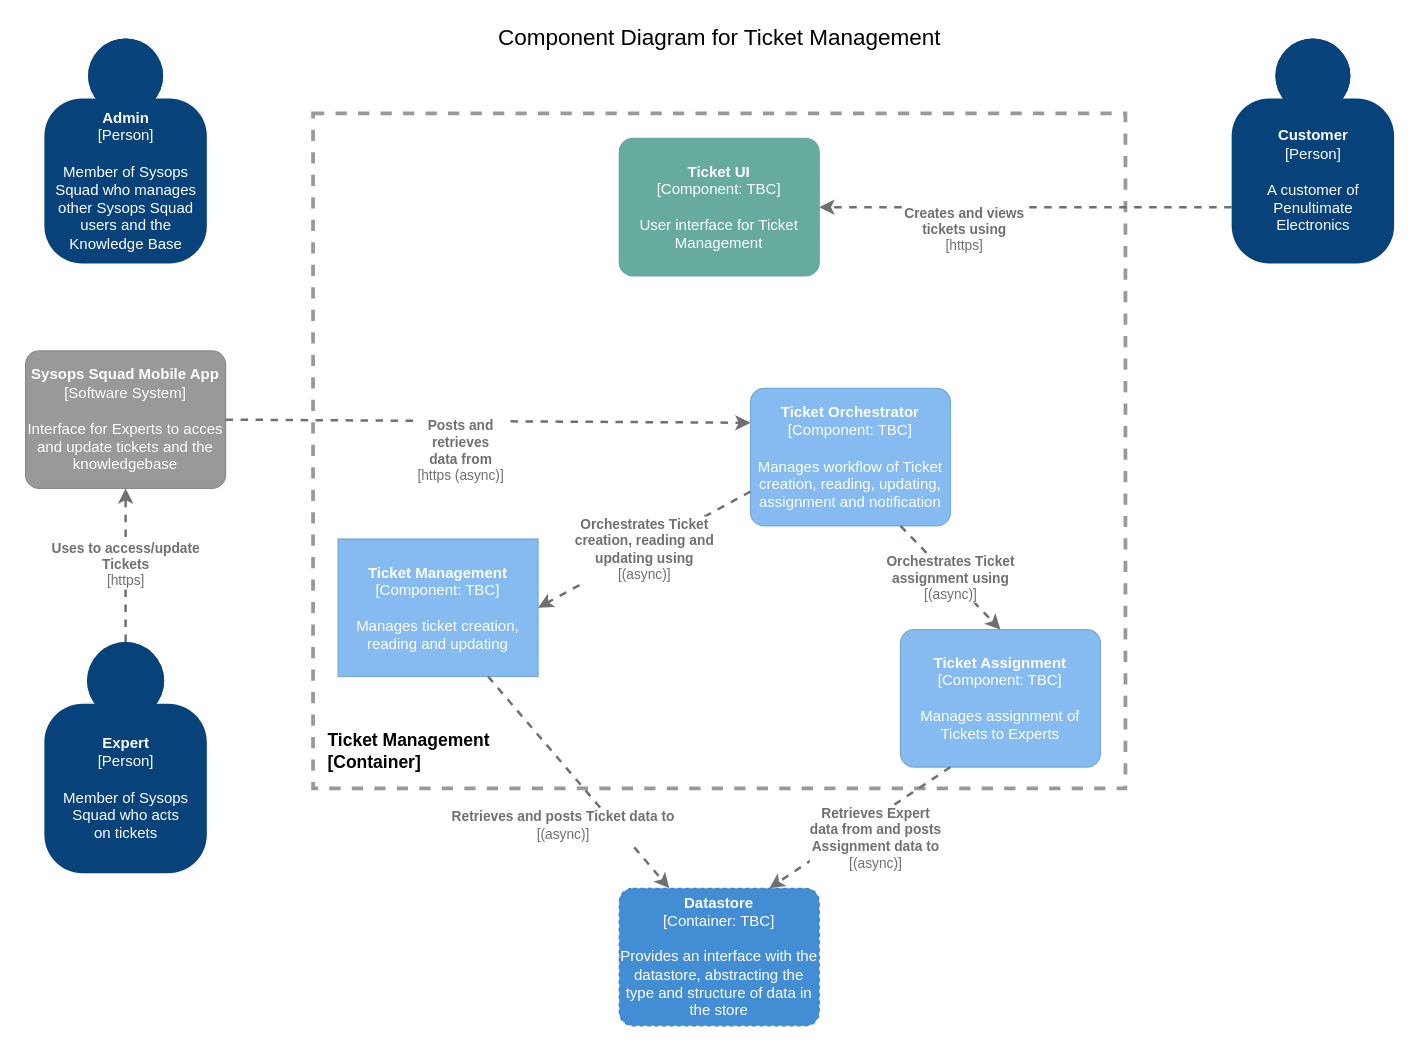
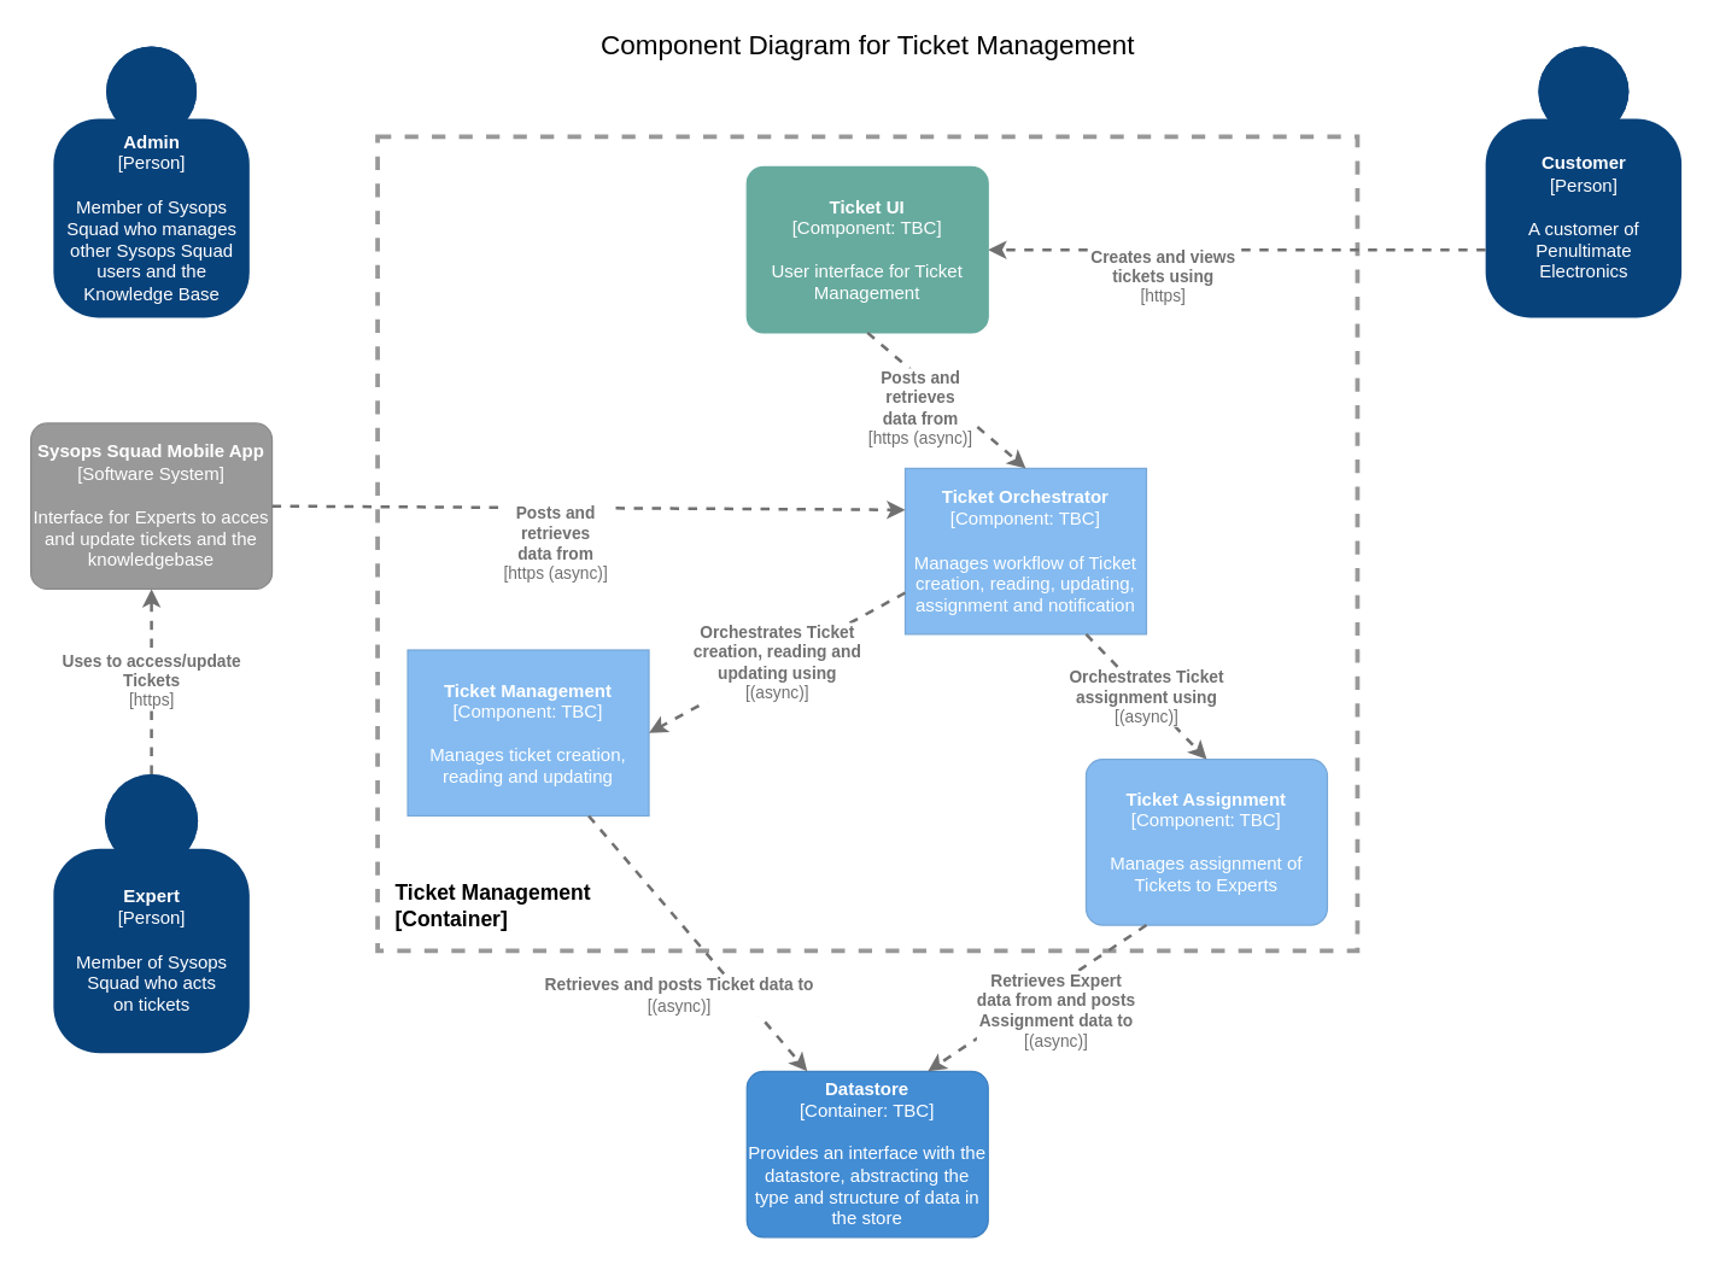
  <mxCell id="0" />
  <mxCell id="1" parent="0" />
  <mxCell id="2" value="&lt;font style=&quot;font-size: 18px&quot;&gt;Component Diagram for Ticket Management&lt;/font&gt;" style="text;html=1;align=center;verticalAlign=middle;resizable=0;points=[];autosize=1;" parent="1" vertex="1"><mxGeometry x="390" y="20" width="370" height="20" as="geometry" /></mxCell>
  <mxCell id="3" value="" style="rounded=0;whiteSpace=wrap;html=1;dashed=1;strokeWidth=3;strokeColor=#999999;fillColor=none;" parent="1" vertex="1"><mxGeometry x="250" y="90" width="650" height="540" as="geometry" /></mxCell>
  <mxCell id="4" value="&lt;font style=&quot;font-size: 14px&quot;&gt;&lt;b&gt;Ticket Management&lt;br&gt;[Container]&lt;/b&gt;&lt;/font&gt;" style="text;html=1;align=left;verticalAlign=middle;resizable=0;points=[];autosize=1;" parent="1" vertex="1"><mxGeometry x="260" y="580" width="150" height="40" as="geometry" /></mxCell>
  <mxCell id="5" value="&lt;b&gt;Ticket Management&lt;/b&gt;&lt;div&gt;[Component: TBC]&lt;/div&gt;&lt;br&gt;&lt;div&gt;Manages ticket creation, reading and updating&lt;/div&gt;" style="whiteSpace=wrap;html=1;labelBackgroundColor=none;fillColor=#85BBF0;fontColor=#ffffff;align=center;arcSize=10;strokeColor=#78A8D8;metaEdit=1;metaData={&quot;c4Type&quot;:{&quot;editable&quot;:false}};points=[[0.25,0,0],[0.5,0,0],[0.75,0,0],[1,0.25,0],[1,0.5,0],[1,0.75,0],[0.75,1,0],[0.5,1,0],[0.25,1,0],[0,0.75,0],[0,0.5,0],[0,0.25,0]];rounded=0;" parent="1" vertex="1"><mxGeometry x="270" y="430.5" width="160" height="110.0" as="geometry" /></mxCell>
  <mxCell id="6" value="&lt;b&gt;Ticket Assignment&lt;/b&gt;&lt;div&gt;[Component: TBC]&lt;/div&gt;&lt;br&gt;&lt;div&gt;Manages assignment of Tickets to Experts&lt;/div&gt;" style="rounded=1;whiteSpace=wrap;html=1;labelBackgroundColor=none;fillColor=#85BBF0;fontColor=#ffffff;align=center;arcSize=10;strokeColor=#78A8D8;metaEdit=1;metaData={&quot;c4Type&quot;:{&quot;editable&quot;:false}};points=[[0.25,0,0],[0.5,0,0],[0.75,0,0],[1,0.25,0],[1,0.5,0],[1,0.75,0],[0.75,1,0],[0.5,1,0],[0.25,1,0],[0,0.75,0],[0,0.5,0],[0,0.25,0]];" parent="1" vertex="1"><mxGeometry x="720" y="503" width="160" height="110.0" as="geometry" /></mxCell>
- <mxCell id="7" value="&lt;b&gt;Ticket Orchestrator&lt;/b&gt;&lt;div&gt;[Component: TBC]&lt;/div&gt;&lt;br&gt;&lt;div&gt;Manages workflow of Ticket creation, reading, updating, assignment and notification&lt;/div&gt;" style="rounded=1;whiteSpace=wrap;html=1;labelBackgroundColor=none;fillColor=#85BBF0;fontColor=#ffffff;align=center;arcSize=10;strokeColor=#78A8D8;metaEdit=1;metaData={&quot;c4Type&quot;:{&quot;editable&quot;:false}};points=[[0.25,0,0],[0.5,0,0],[0.75,0,0],[1,0.25,0],[1,0.5,0],[1,0.75,0],[0.75,1,0],[0.5,1,0],[0.25,1,0],[0,0.75,0],[0,0.5,0],[0,0.25,0]];" parent="1" vertex="1"><mxGeometry x="600" y="310" width="160" height="110.0" as="geometry" /></mxCell>
+ <mxCell id="7" value="&lt;b&gt;Ticket Orchestrator&lt;/b&gt;&lt;div&gt;[Component: TBC]&lt;/div&gt;&lt;br&gt;&lt;div&gt;Manages workflow of Ticket creation, reading, updating, assignment and notification&lt;/div&gt;" style="whiteSpace=wrap;html=1;labelBackgroundColor=none;fillColor=#85BBF0;fontColor=#ffffff;align=center;arcSize=10;strokeColor=#78A8D8;metaEdit=1;metaData={&quot;c4Type&quot;:{&quot;editable&quot;:false}};points=[[0.25,0,0],[0.5,0,0],[0.75,0,0],[1,0.25,0],[1,0.5,0],[1,0.75,0],[0.75,1,0],[0.5,1,0],[0.25,1,0],[0,0.75,0],[0,0.5,0],[0,0.25,0]];rounded=0;" parent="1" vertex="1"><mxGeometry x="600" y="310" width="160" height="110.0" as="geometry" /></mxCell>
  <mxCell id="8" value="&lt;div style=&quot;text-align: left&quot;&gt;&lt;div style=&quot;text-align: center&quot;&gt;&lt;b&gt;Orchestrates Ticket &#10;creation, reading and &#10;updating using&lt;/b&gt;&lt;/div&gt;&lt;div style=&quot;text-align: center&quot;&gt;[(async)]&lt;/div&gt;&lt;/div&gt;" style="edgeStyle=none;rounded=0;html=1;jettySize=auto;orthogonalLoop=1;strokeColor=#707070;strokeWidth=2;fontColor=#707070;jumpStyle=none;dashed=1;metaEdit=1;metaData={&quot;c4Type&quot;:{&quot;editable&quot;:false}};exitX=0;exitY=0.75;exitDx=0;exitDy=0;exitPerimeter=0;entryX=1;entryY=0.5;entryDx=0;entryDy=0;entryPerimeter=0;" parent="1" source="7" target="5" edge="1"><mxGeometry width="160" relative="1" as="geometry"><mxPoint x="670" y="275" as="sourcePoint" /><mxPoint x="980" y="275" as="targetPoint" /></mxGeometry></mxCell>
  <mxCell id="9" value="&lt;div style=&quot;text-align: left&quot;&gt;&lt;div style=&quot;text-align: center&quot;&gt;&lt;b&gt;Orchestrates Ticket &#10;assignment using&lt;/b&gt;&lt;/div&gt;&lt;div style=&quot;text-align: center&quot;&gt;[(async)]&lt;/div&gt;&lt;/div&gt;" style="edgeStyle=none;rounded=0;html=1;jettySize=auto;orthogonalLoop=1;strokeColor=#707070;strokeWidth=2;fontColor=#707070;jumpStyle=none;dashed=1;metaEdit=1;metaData={&quot;c4Type&quot;:{&quot;editable&quot;:false}};exitX=0.75;exitY=1;exitDx=0;exitDy=0;exitPerimeter=0;entryX=0.5;entryY=0;entryDx=0;entryDy=0;entryPerimeter=0;" parent="1" source="7" target="6" edge="1"><mxGeometry width="160" relative="1" as="geometry"><mxPoint x="550" y="330" as="sourcePoint" /><mxPoint x="480" y="420" as="targetPoint" /></mxGeometry></mxCell>
  <mxCell id="10" value="&lt;b&gt;Admin&lt;/b&gt;&lt;div&gt;[Person]&lt;/div&gt;&lt;br&gt;&lt;div&gt;Member of Sysops &#10;Squad who manages &#10;other Sysops Squad &#10;users and the &#10;Knowledge Base&lt;/div&gt;" style="html=1;dashed=0;whitespace=wrap;fillColor=#08427b;strokeColor=none;fontColor=#ffffff;shape=mxgraph.c4.person;align=center;metaEdit=1;points=[[0.5,0,0],[1,0.5,0],[1,0.75,0],[0.75,1,0],[0.5,1,0],[0.25,1,0],[0,0.75,0],[0,0.5,0]];metaData={&quot;c4Type&quot;:{&quot;editable&quot;:false}};" parent="1" vertex="1"><mxGeometry x="35" y="30" width="130" height="180" as="geometry" /></mxCell>
  <mxCell id="11" value="&lt;b&gt;Customer&lt;/b&gt;&lt;div&gt;[Person]&lt;/div&gt;&lt;br&gt;&lt;div&gt;A customer of &#10;Penultimate &#10;Electronics&lt;/div&gt;" style="html=1;dashed=0;whitespace=wrap;fillColor=#08427b;strokeColor=none;fontColor=#ffffff;shape=mxgraph.c4.person;align=center;metaEdit=1;points=[[0.5,0,0],[1,0.5,0],[1,0.75,0],[0.75,1,0],[0.5,1,0],[0.25,1,0],[0,0.75,0],[0,0.5,0]];metaData={&quot;c4Type&quot;:{&quot;editable&quot;:false}};" parent="1" vertex="1"><mxGeometry x="985" y="30" width="130" height="180" as="geometry" /></mxCell>
  <mxCell id="12" value="&lt;div style=&quot;text-align: left&quot;&gt;&lt;div style=&quot;text-align: center&quot;&gt;&lt;b&gt;Creates and views &#10;tickets using&lt;/b&gt;&lt;/div&gt;&lt;div style=&quot;text-align: center&quot;&gt;[https]&lt;/div&gt;&lt;/div&gt;" style="edgeStyle=none;rounded=0;html=1;jettySize=auto;orthogonalLoop=1;strokeColor=#707070;strokeWidth=2;fontColor=#707070;jumpStyle=none;dashed=1;metaEdit=1;metaData={&quot;c4Type&quot;:{&quot;editable&quot;:false}};exitX=0;exitY=0.75;exitDx=0;exitDy=0;exitPerimeter=0;entryX=1;entryY=0.5;entryDx=0;entryDy=0;entryPerimeter=0;" parent="1" source="11" target="13" edge="1"><mxGeometry x="0.294" y="18" width="160" relative="1" as="geometry"><mxPoint x="770" y="1060" as="sourcePoint" /><mxPoint x="550" y="90" as="targetPoint" /><mxPoint as="offset" /></mxGeometry></mxCell>
  <mxCell id="13" value="&lt;b&gt;Ticket UI&lt;/b&gt;&lt;div&gt;[Component: TBC]&lt;/div&gt;&lt;br&gt;&lt;div&gt;User interface for Ticket Management&lt;/div&gt;" style="rounded=1;whiteSpace=wrap;html=1;labelBackgroundColor=none;fontColor=#ffffff;align=center;arcSize=10;metaEdit=1;metaData={&quot;c4Type&quot;:{&quot;editable&quot;:false}};points=[[0.25,0,0],[0.5,0,0],[0.75,0,0],[1,0.25,0],[1,0.5,0],[1,0.75,0],[0.75,1,0],[0.5,1,0],[0.25,1,0],[0,0.75,0],[0,0.5,0],[0,0.25,0]];fillColor=#67AB9F;strokeColor=#67AB9F;" parent="1" vertex="1"><mxGeometry x="495" y="110" width="160" height="110.0" as="geometry" /></mxCell>
  <mxCell id="14" value="&lt;b&gt;Sysops Squad Mobile App&lt;/b&gt;&lt;div&gt;[Software System]&lt;/div&gt;&lt;br&gt;&lt;div&gt;Interface for Experts to acces and update tickets and the knowledgebase&lt;/div&gt;" style="rounded=1;whiteSpace=wrap;html=1;labelBackgroundColor=none;fillColor=#999999;fontColor=#ffffff;align=center;arcSize=10;strokeColor=#8A8A8A;metaEdit=1;metaData={&quot;c4Type&quot;:{&quot;editable&quot;:false}};points=[[0.25,0,0],[0.5,0,0],[0.75,0,0],[1,0.25,0],[1,0.5,0],[1,0.75,0],[0.75,1,0],[0.5,1,0],[0.25,1,0],[0,0.75,0],[0,0.5,0],[0,0.25,0]];" parent="1" vertex="1"><mxGeometry x="20" y="280" width="160" height="110.0" as="geometry" /></mxCell>
  <mxCell id="15" value="&lt;b&gt;Expert&lt;/b&gt;&lt;div&gt;[Person]&lt;/div&gt;&lt;br&gt;&lt;div&gt;Member of Sysops &#10;Squad who acts &#10;on tickets&lt;/div&gt;" style="html=1;dashed=0;whitespace=wrap;fillColor=#08427b;strokeColor=none;fontColor=#ffffff;shape=mxgraph.c4.person;align=center;metaEdit=1;points=[[0.5,0,0],[1,0.5,0],[1,0.75,0],[0.75,1,0],[0.5,1,0],[0.25,1,0],[0,0.75,0],[0,0.5,0]];metaData={&quot;c4Type&quot;:{&quot;editable&quot;:false}};" parent="1" vertex="1"><mxGeometry x="35" y="513" width="130" height="185" as="geometry" /></mxCell>
  <mxCell id="16" value="&lt;div style=&quot;text-align: left&quot;&gt;&lt;div style=&quot;text-align: center&quot;&gt;&lt;b&gt;Uses to access/update &#10;Tickets&lt;/b&gt;&lt;/div&gt;&lt;div style=&quot;text-align: center&quot;&gt;[https]&lt;/div&gt;&lt;/div&gt;" style="edgeStyle=none;rounded=0;html=1;jettySize=auto;orthogonalLoop=1;strokeColor=#707070;strokeWidth=2;fontColor=#707070;jumpStyle=none;dashed=1;metaEdit=1;metaData={&quot;c4Type&quot;:{&quot;editable&quot;:false}};entryX=0.5;entryY=1;entryDx=0;entryDy=0;entryPerimeter=0;exitX=0.5;exitY=0;exitDx=0;exitDy=0;exitPerimeter=0;" parent="1" source="15" target="14" edge="1"><mxGeometry width="160" relative="1" as="geometry"><mxPoint x="140" y="490" as="sourcePoint" /><mxPoint x="85" y="400.5" as="targetPoint" /></mxGeometry></mxCell>
  <mxCell id="17" value="&lt;div style=&quot;text-align: left&quot;&gt;&lt;div style=&quot;text-align: center&quot;&gt;&lt;b&gt;Posts and &#10;retrieves &#10;data from&lt;/b&gt;&lt;/div&gt;&lt;div style=&quot;text-align: center&quot;&gt;[https (async)]&lt;/div&gt;&lt;/div&gt;" style="edgeStyle=none;rounded=0;html=1;jettySize=auto;orthogonalLoop=1;strokeColor=#707070;strokeWidth=2;fontColor=#707070;jumpStyle=none;dashed=1;metaEdit=1;metaData={&quot;c4Type&quot;:{&quot;editable&quot;:false}};exitX=1;exitY=0.5;exitDx=0;exitDy=0;exitPerimeter=0;entryX=0;entryY=0.25;entryDx=0;entryDy=0;entryPerimeter=0;" parent="1" source="14" target="7" edge="1"><mxGeometry x="-0.105" y="-24" width="160" relative="1" as="geometry"><mxPoint x="1130" y="105" as="sourcePoint" /><mxPoint x="350" y="500" as="targetPoint" /><mxPoint as="offset" /></mxGeometry></mxCell>
- <mxCell id="19" value="&lt;b&gt;Datastore&lt;/b&gt;&lt;div&gt;[Container: TBC]&lt;/div&gt;&lt;br&gt;&lt;div&gt;Provides an interface with the datastore, abstracting the type and structure of data in the store&lt;/div&gt;" style="rounded=1;whiteSpace=wrap;html=1;labelBackgroundColor=none;fillColor=#438DD5;fontColor=#ffffff;align=center;arcSize=10;strokeColor=#3C7FC0;metaEdit=1;metaData={&quot;c4Type&quot;:{&quot;editable&quot;:false}};points=[[0.25,0,0],[0.5,0,0],[0.75,0,0],[1,0.25,0],[1,0.5,0],[1,0.75,0],[0.75,1,0],[0.5,1,0],[0.25,1,0],[0,0.75,0],[0,0.5,0],[0,0.25,0]];dashed=1;" vertex="1" parent="1"><mxGeometry x="495" y="710" width="160" height="110.0" as="geometry" /></mxCell>
+ <mxCell id="18" value="&lt;div style=&quot;text-align: left&quot;&gt;&lt;div style=&quot;text-align: center&quot;&gt;&lt;b&gt;Posts and &#10;retrieves &#10;data from&lt;/b&gt;&lt;/div&gt;&lt;div style=&quot;text-align: center&quot;&gt;[https (async)]&lt;/div&gt;&lt;/div&gt;" style="edgeStyle=none;rounded=0;html=1;jettySize=auto;orthogonalLoop=1;strokeColor=#707070;strokeWidth=2;fontColor=#707070;jumpStyle=none;dashed=1;metaEdit=1;metaData={&quot;c4Type&quot;:{&quot;editable&quot;:false}};exitX=0.5;exitY=1;exitDx=0;exitDy=0;exitPerimeter=0;entryX=0.5;entryY=0;entryDx=0;entryDy=0;entryPerimeter=0;" parent="1" source="13" target="7" edge="1"><mxGeometry x="-0.145" y="-15" width="160" relative="1" as="geometry"><mxPoint x="250" y="225" as="sourcePoint" /><mxPoint x="560" y="325" as="targetPoint" /><mxPoint as="offset" /></mxGeometry></mxCell>
+ <mxCell id="19" value="&lt;b&gt;Datastore&lt;/b&gt;&lt;div&gt;[Container: TBC]&lt;/div&gt;&lt;br&gt;&lt;div&gt;Provides an interface with the datastore, abstracting the type and structure of data in the store&lt;/div&gt;" style="rounded=1;whiteSpace=wrap;html=1;labelBackgroundColor=none;fillColor=#438DD5;fontColor=#ffffff;align=center;arcSize=10;strokeColor=#3C7FC0;metaEdit=1;metaData={&quot;c4Type&quot;:{&quot;editable&quot;:false}};points=[[0.25,0,0],[0.5,0,0],[0.75,0,0],[1,0.25,0],[1,0.5,0],[1,0.75,0],[0.75,1,0],[0.5,1,0],[0.25,1,0],[0,0.75,0],[0,0.5,0],[0,0.25,0]];dashed=0;" vertex="1" parent="1"><mxGeometry x="495" y="710" width="160" height="110.0" as="geometry" /></mxCell>
  <mxCell id="20" value="&lt;div style=&quot;text-align: left&quot;&gt;&lt;div style=&quot;text-align: center&quot;&gt;&lt;b&gt;Retrieves and posts Ticket data to&lt;/b&gt;&lt;/div&gt;&lt;div style=&quot;text-align: center&quot;&gt;[(async)]&lt;/div&gt;&lt;/div&gt;" style="edgeStyle=none;rounded=0;html=1;jettySize=auto;orthogonalLoop=1;strokeColor=#707070;strokeWidth=2;fontColor=#707070;jumpStyle=none;dashed=1;metaEdit=1;metaData={&quot;c4Type&quot;:{&quot;editable&quot;:false}};exitX=0.75;exitY=1;exitDx=0;exitDy=0;exitPerimeter=0;entryX=0.25;entryY=0;entryDx=0;entryDy=0;entryPerimeter=0;" edge="1" parent="1" source="5" target="19"><mxGeometry x="0.164" y="-32" width="160" relative="1" as="geometry"><mxPoint x="290" y="550" as="sourcePoint" /><mxPoint x="430" y="760" as="targetPoint" /><mxPoint as="offset" /></mxGeometry></mxCell>
  <mxCell id="21" value="&lt;div style=&quot;text-align: left&quot;&gt;&lt;div style=&quot;text-align: center&quot;&gt;&lt;b&gt;Retrieves Expert &#10;data from and posts &#10;Assignment data to&lt;/b&gt;&lt;/div&gt;&lt;div style=&quot;text-align: center&quot;&gt;[(async)]&lt;/div&gt;&lt;/div&gt;" style="edgeStyle=none;rounded=0;html=1;jettySize=auto;orthogonalLoop=1;strokeColor=#707070;strokeWidth=2;fontColor=#707070;jumpStyle=none;dashed=1;metaEdit=1;metaData={&quot;c4Type&quot;:{&quot;editable&quot;:false}};exitX=0.25;exitY=1;exitDx=0;exitDy=0;exitPerimeter=0;entryX=0.75;entryY=0;entryDx=0;entryDy=0;entryPerimeter=0;" edge="1" parent="1" source="6" target="19"><mxGeometry x="-0.065" y="14" width="160" relative="1" as="geometry"><mxPoint x="710" y="650.5" as="sourcePoint" /><mxPoint x="855" y="820" as="targetPoint" /><mxPoint as="offset" /></mxGeometry></mxCell>
